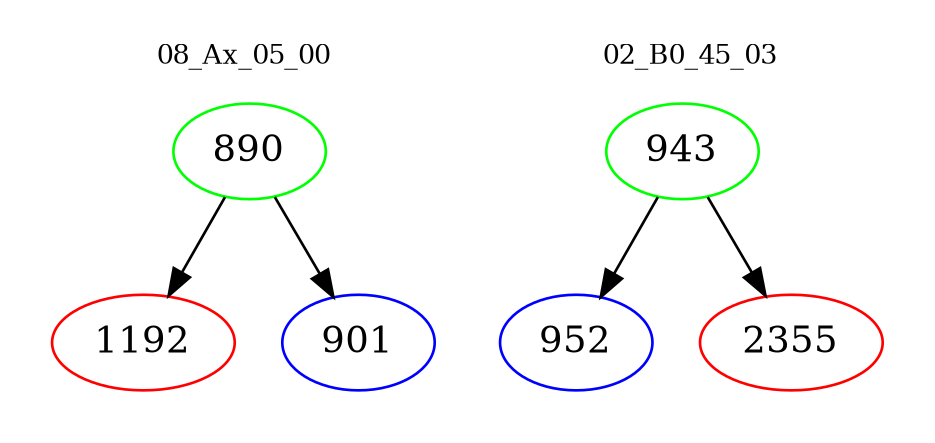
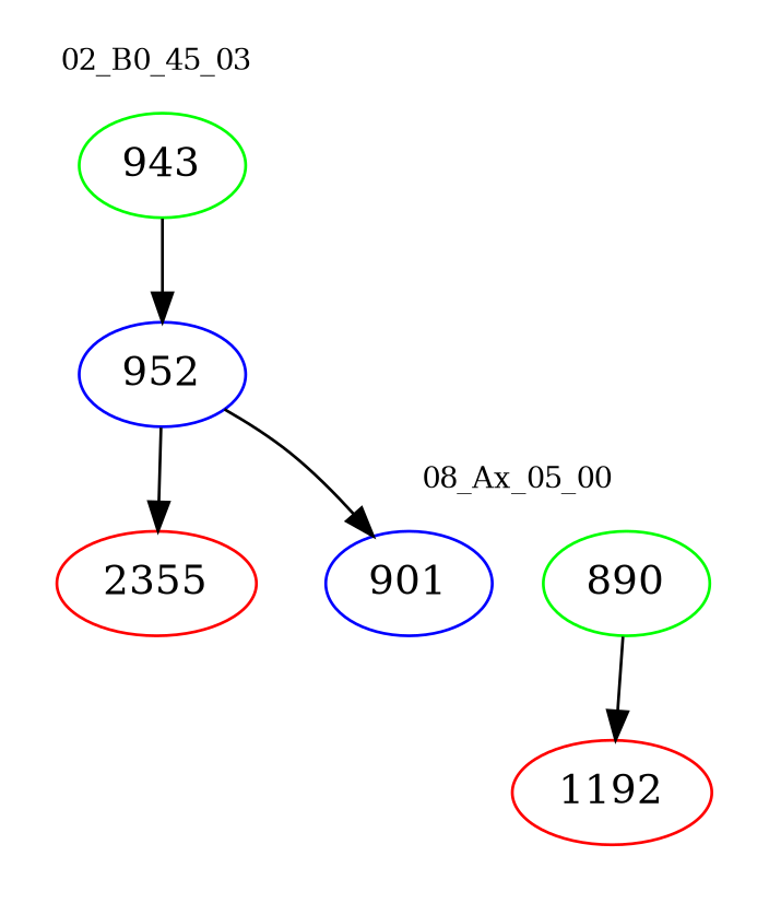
  digraph {
    node [color=green]
    edge [color=black]
    n1 [label=890]
    n2 [color=red label=1192]
    n3 [color=blue label=901]
    n4 [label=943]
    n5 [color=blue label=952]
    n6 [color=red label=2355]
    subgraph cluster_1 {
      color=white
      fontsize=10
      label="08_Ax_05_00"
      n1
      n2
      n3
    }
    subgraph cluster_2 {
      color=white
      fontsize=10
      label="02_B0_45_03"
      n4
      n5
      n6
    }
    n1 -> n2
-   n1 -> n3
+   n5 -> n3
    n4 -> n5
-   n4 -> n6
+   n5 -> n6
  }
